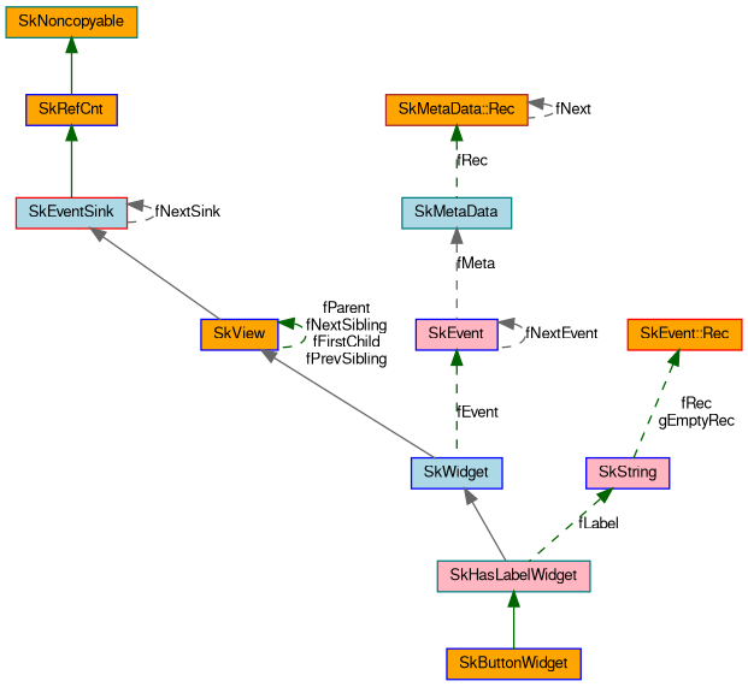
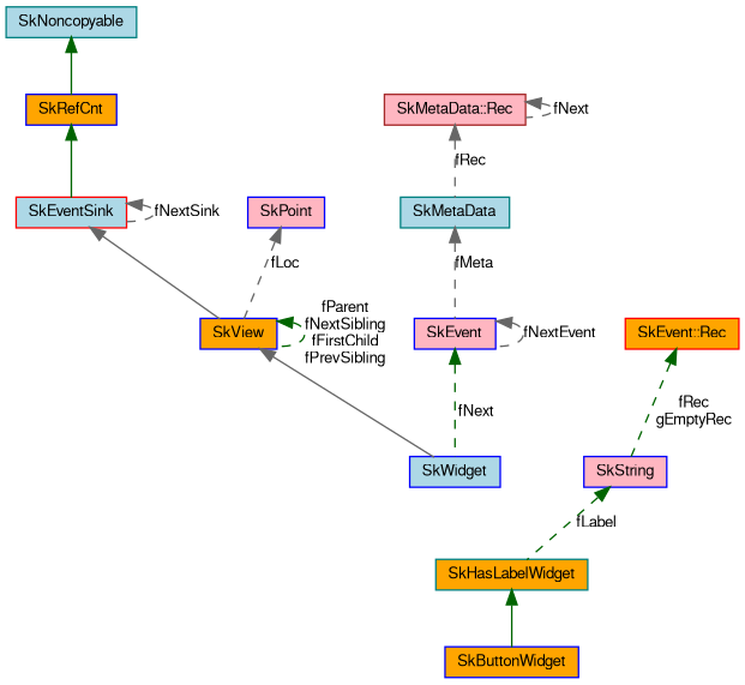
  digraph {
    node [color=blue fillcolor=orange fontname=FreeSans fontsize=10 shape=record style=filled]
    edge [color=gray40 dir=back fontname=FreeSans fontsize=10 labelfontname=FreeSans labelfontsize=10 style=dashed]
    n1 [fontcolor=black height=0.2 label=SkButtonWidget width=0.4]
-   n2 [color=teal fillcolor=lightpink height=0.2 label=SkHasLabelWidget width=0.4]
+   n2 [color=teal height=0.2 label=SkHasLabelWidget width=0.4]
    n3 [fillcolor=lightblue height=0.2 label=SkWidget width=0.4]
    n4 [height=0.2 label=SkView width=0.4]
    n5 [color=red fillcolor=lightblue height=0.2 label=SkEventSink width=0.4]
    n6 [height=0.2 label=SkRefCnt width=0.4]
-   n7 [color=teal height=0.2 label=SkNoncopyable width=0.4]
+   n7 [color=teal fillcolor=lightblue height=0.2 label=SkNoncopyable width=0.4]
+   n8 [fillcolor=lightpink height=0.2 label=SkPoint width=0.4]
    n9 [fillcolor=lightpink height=0.2 label=SkEvent width=0.4]
    n10 [color=teal fillcolor=lightblue height=0.2 label=SkMetaData width=0.4]
-   n11 [color=brown height=0.2 label="SkMetaData::Rec" width=0.4]
+   n11 [color=brown fillcolor=lightpink height=0.2 label="SkMetaData::Rec" width=0.4]
    n12 [fillcolor=lightpink height=0.2 label=SkString width=0.4]
    n13 [color=red height=0.2 label="SkEvent::Rec" width=0.4]
    n2 -> n1 [color=darkgreen style=solid]
-   n3 -> n2 [style=solid]
    n4 -> n3 [style=solid]
    n4 -> n4 [color=darkgreen label="fParent\nfNextSibling\nfFirstChild\nfPrevSibling"]
    n5 -> n4 [style=solid]
    n5 -> n5 [label=fNextSink]
    n6 -> n5 [color=darkgreen style=solid]
    n7 -> n6 [color=darkgreen style=solid]
-   n9 -> n3 [color=darkgreen label=fEvent]
+   n8 -> n4 [label=fLoc]
+   n9 -> n3 [color=darkgreen label=fNext]
    n9 -> n9 [label=fNextEvent]
    n10 -> n9 [label=fMeta]
-   n11 -> n10 [color=darkgreen label=fRec]
+   n11 -> n10 [label=fRec]
    n11 -> n11 [label=fNext]
    n12 -> n2 [color=darkgreen label=fLabel]
    n13 -> n12 [color=darkgreen label="fRec\ngEmptyRec"]
  }
